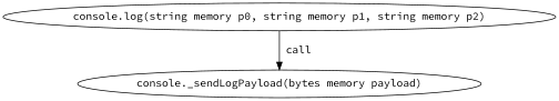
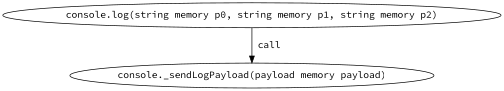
  digraph {
    fontname="Source Code Pro"
    node [fontname="Source Code Pro"]
    "console.log(string memory p0, string memory p1, string memory p2)" [height=0.5 width=7.7046]
-   "console._sendLogPayload(bytes memory payload)" [height=0.5 width=5.7372]
+   "console._sendLogPayload(bytes memory payload)" [height=0.5 width=5.7372 label="console._sendLogPayload(payload memory payload)"]
    "console.log(string memory p0, string memory p1, string memory p2)" -> "console._sendLogPayload(bytes memory payload)" [label=" call" fontname="Source Code Pro"]
  }
